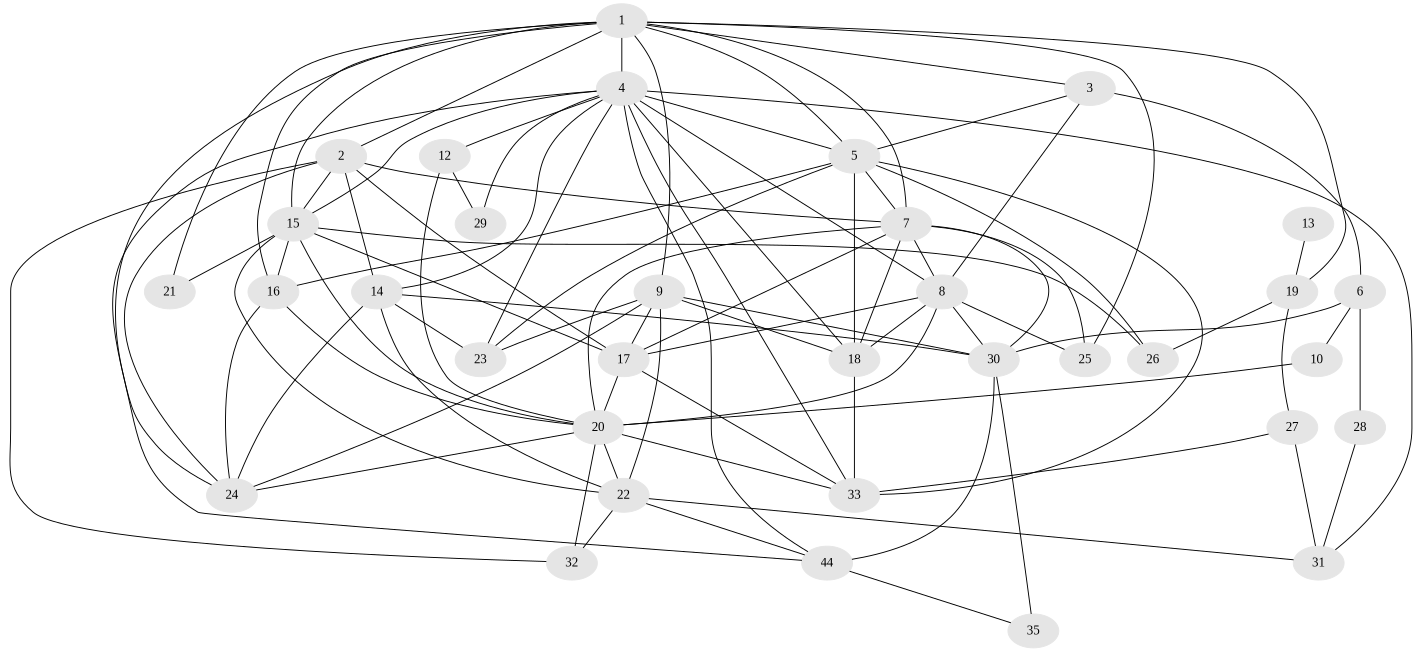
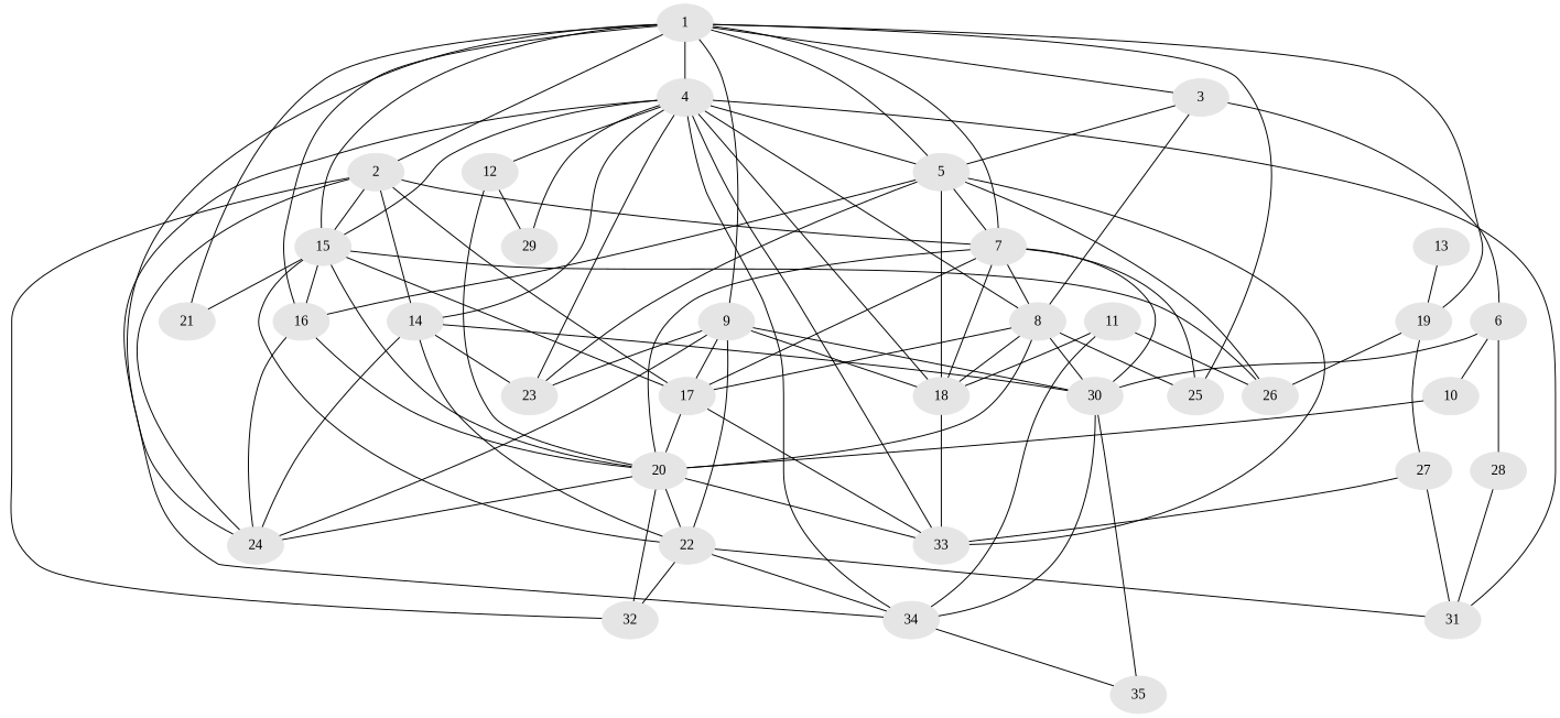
  graph {
    fontname="Liberation Serif"
    node [color=gray90 fontname="Liberation Serif" style=filled]
    edge [fontname="Liberation Serif" weight=1.0]
    1
    2
    3
    4
    5
    7
    9
    15
    16
    19
    21
    25
-   34 [label=44]
+   34
    14
    17
    24
    32
    6
    8
    12
    18
    23
    29
    31
    33
    26
    20
    30
    22
    27
    35
    10
    28
+   11
    13
    1 -- 2
    1 -- 3
    1 -- 4 [weight=2.0]
    1 -- 5
    1 -- 7
    1 -- 9 [weight=2.0]
    1 -- 15 [weight=2.0]
    1 -- 16
    1 -- 19
    1 -- 21
    1 -- 25
    1 -- 34
    2 -- 7
    2 -- 15 [weight=2.0]
    2 -- 14
    2 -- 17
    2 -- 24
    2 -- 32
    3 -- 5
    3 -- 6
    3 -- 8
    4 -- 5
    4 -- 15
    4 -- 34
    4 -- 14
    4 -- 24
    4 -- 8 [weight=2.0]
    4 -- 12
    4 -- 18
    4 -- 23
    4 -- 29
    4 -- 31
    4 -- 33
    5 -- 7
    5 -- 16
    5 -- 18
    5 -- 23
    5 -- 33 [weight=2.0]
    5 -- 26
    7 -- 25
    7 -- 17
    7 -- 8
    7 -- 18 [weight=2.0]
    7 -- 20
    7 -- 30
    9 -- 17
    9 -- 24
    9 -- 18
    9 -- 23
    9 -- 30 [weight=2.0]
    9 -- 22 [weight=2.0]
    15 -- 16 [weight=2.0]
    15 -- 21 [weight=2.0]
    15 -- 17 [weight=2.0]
    15 -- 26
    15 -- 20
    15 -- 22
    16 -- 24
    16 -- 20
    19 -- 26
    19 -- 27
    34 -- 35
    14 -- 24
    14 -- 23
    14 -- 30
    14 -- 22 [weight=2.0]
    17 -- 33
    17 -- 20 [weight=2.0]
    6 -- 30
    6 -- 10
    6 -- 28
    8 -- 25
    8 -- 17 [weight=2.0]
    8 -- 18
    8 -- 20
    8 -- 30
    12 -- 29
    12 -- 20
    18 -- 33 [weight=2.0]
    20 -- 24
    20 -- 32 [weight=2.0]
    20 -- 33
    20 -- 22 [weight=2.0]
    30 -- 34
    30 -- 35
    22 -- 34
    22 -- 32
    22 -- 31
    27 -- 31
    27 -- 33
    10 -- 20
    28 -- 31
+   11 -- 34
+   11 -- 18
+   11 -- 26
    13 -- 19
  }
